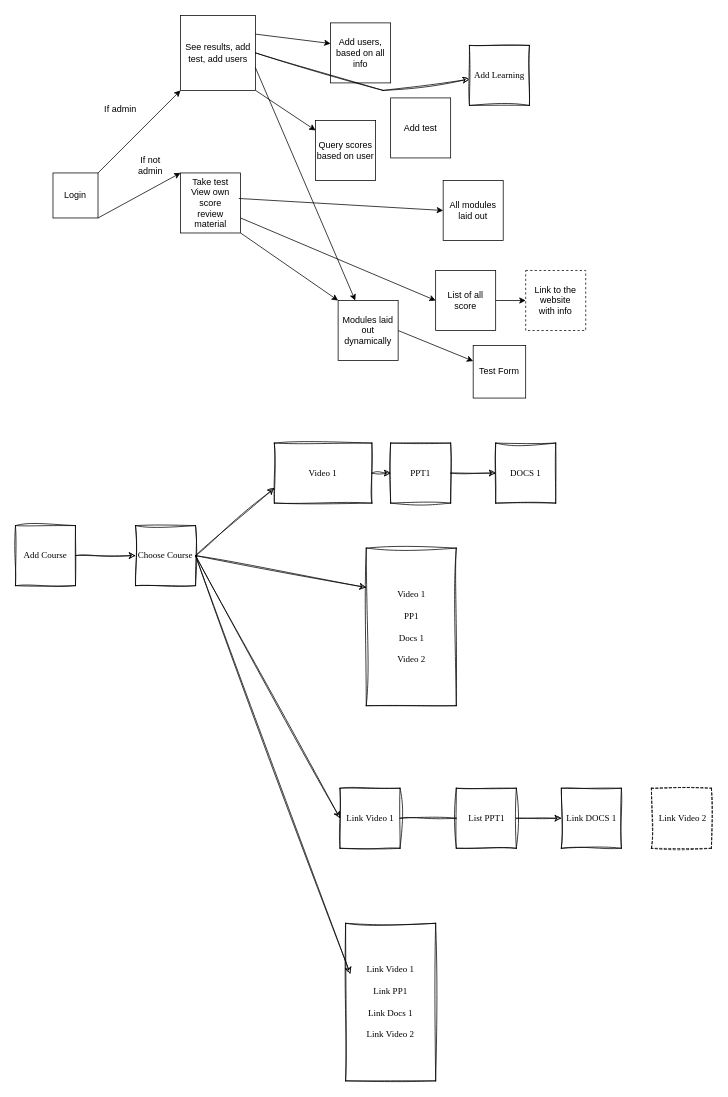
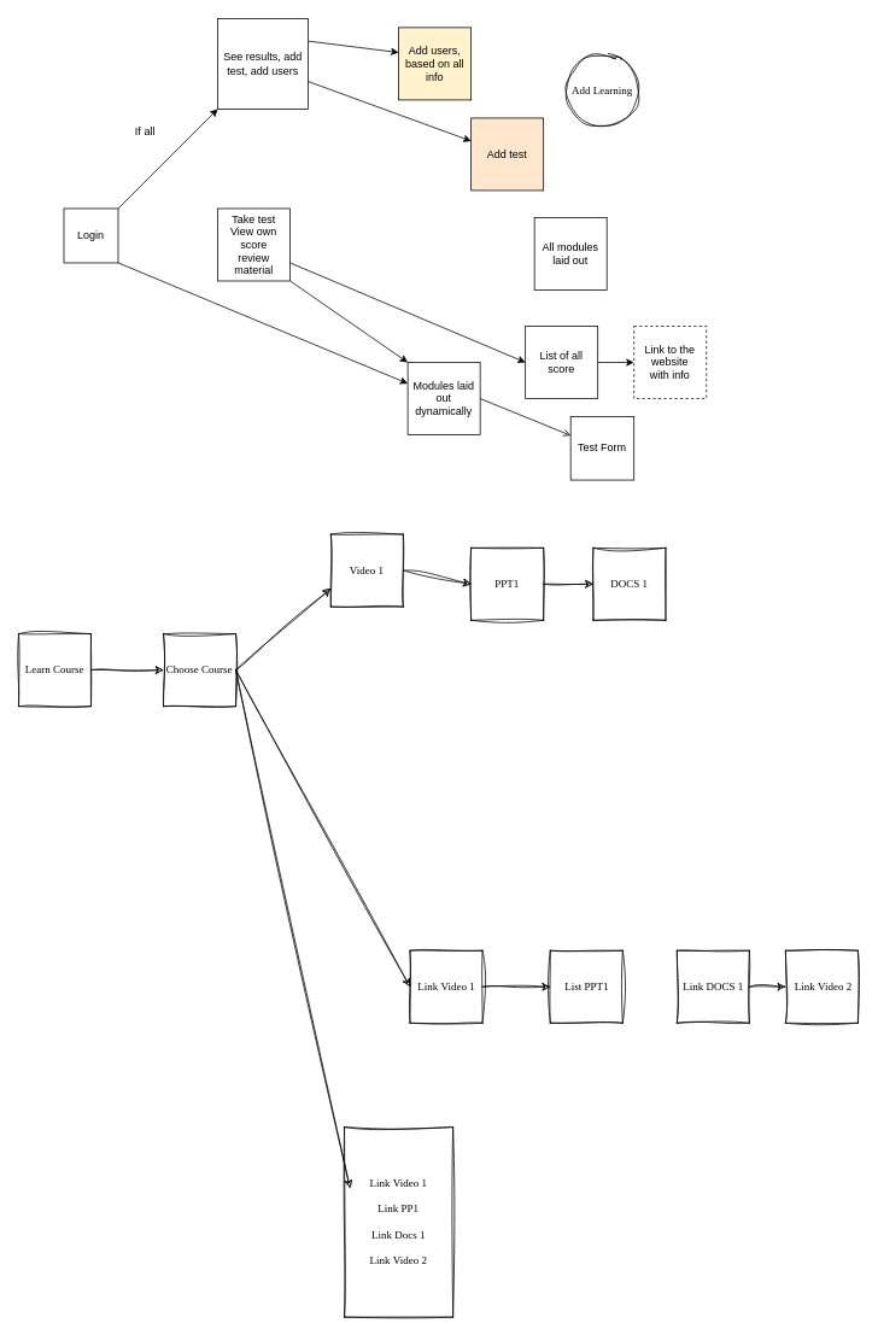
  <mxCell id="0" />
  <mxCell id="1" parent="0" />
  <mxCell id="2" value="Login" style="whiteSpace=wrap;html=1;aspect=fixed;" parent="1" vertex="1"><mxGeometry x="70" y="230" width="60" height="60" as="geometry" /></mxCell>
  <mxCell id="3" value="" style="endArrow=classic;html=1;rounded=0;exitX=1;exitY=0;exitDx=0;exitDy=0;" parent="1" source="2" target="4" edge="1"><mxGeometry width="50" height="50" relative="1" as="geometry"><mxPoint x="240" y="250" as="sourcePoint" /><mxPoint x="280" y="80" as="targetPoint" /></mxGeometry></mxCell>
  <mxCell id="4" value="See results, add test, add users" style="whiteSpace=wrap;html=1;aspect=fixed;" parent="1" vertex="1"><mxGeometry x="240" width="100" height="100" as="geometry" y="20" /></mxCell>
  <mxCell id="5" value="Take test&lt;div&gt;View own score&lt;/div&gt;&lt;div&gt;review material&lt;/div&gt;" style="whiteSpace=wrap;html=1;aspect=fixed;" parent="1" vertex="1"><mxGeometry x="240" y="230" width="80" height="80" as="geometry" /></mxCell>
- <mxCell id="6" value="" style="endArrow=classic;html=1;rounded=0;exitX=1;exitY=1;exitDx=0;exitDy=0;entryX=0;entryY=0;entryDx=0;entryDy=0;" parent="1" source="2" target="5" edge="1"><mxGeometry width="50" height="50" relative="1" as="geometry"><mxPoint x="240" y="230" as="sourcePoint" /><mxPoint x="290" y="180" as="targetPoint" /></mxGeometry></mxCell>
- <mxCell id="7" value="If admin" style="text;html=1;align=center;verticalAlign=middle;whiteSpace=wrap;rounded=0;" parent="1" vertex="1"><mxGeometry x="130" y="130" width="60" height="30" as="geometry" /></mxCell>
- <mxCell id="8" value="If not admin" style="text;html=1;align=center;verticalAlign=middle;whiteSpace=wrap;rounded=0;" parent="1" vertex="1"><mxGeometry x="170" y="205" width="60" height="30" as="geometry" /></mxCell>
+ <mxCell id="6" value="" style="endArrow=classic;html=1;rounded=0;exitX=1;exitY=1;exitDx=0;exitDy=0;" parent="1" source="2" target="10" edge="1"><mxGeometry width="50" height="50" relative="1" as="geometry"><mxPoint x="240" y="230" as="sourcePoint" /><mxPoint x="290" y="180" as="targetPoint" /></mxGeometry></mxCell>
+ <mxCell id="7" value="If all" style="text;html=1;align=center;verticalAlign=middle;whiteSpace=wrap;rounded=0;" parent="1" vertex="1"><mxGeometry x="130" y="130" width="60" height="30" as="geometry" /></mxCell>
  <mxCell id="9" value="" style="endArrow=classic;html=1;rounded=0;exitX=1;exitY=1;exitDx=0;exitDy=0;" parent="1" source="5" edge="1"><mxGeometry width="50" height="50" relative="1" as="geometry"><mxPoint x="230" y="370" as="sourcePoint" /><mxPoint x="450" y="400" as="targetPoint" /></mxGeometry></mxCell>
  <mxCell id="10" value="Modules laid out dynamically" style="whiteSpace=wrap;html=1;aspect=fixed;" parent="1" vertex="1"><mxGeometry x="450" y="400" width="80" height="80" as="geometry" /></mxCell>
- <mxCell id="11" value="" style="endArrow=classic;html=1;rounded=0;exitX=1;exitY=0.5;exitDx=0;exitDy=0;" parent="1" source="10" target="12" edge="1"><mxGeometry width="50" height="50" relative="1" as="geometry"><mxPoint x="550" y="440" as="sourcePoint" /><mxPoint x="640" y="440" as="targetPoint" /></mxGeometry></mxCell>
+ <mxCell id="11" value="" style="endArrow=open;html=1;rounded=0;exitX=1;exitY=0.5;exitDx=0;exitDy=0;" parent="1" source="10" target="12" edge="1"><mxGeometry width="50" height="50" relative="1" as="geometry"><mxPoint x="550" y="440" as="sourcePoint" /><mxPoint x="640" y="440" as="targetPoint" /></mxGeometry></mxCell>
  <mxCell id="12" value="Test Form" style="rounded=0;whiteSpace=wrap;html=1;" parent="1" vertex="1"><mxGeometry x="630" y="460" width="70" height="70" as="geometry" /></mxCell>
- <mxCell id="13" value="" style="endArrow=classic;html=1;rounded=0;exitX=0.971;exitY=0.425;exitDx=0;exitDy=0;exitPerimeter=0;entryX=0;entryY=0.5;entryDx=0;entryDy=0;" parent="1" source="5" target="16" edge="1"><mxGeometry width="50" height="50" relative="1" as="geometry"><mxPoint x="490" y="370" as="sourcePoint" /><mxPoint x="480" y="300" as="targetPoint" /></mxGeometry></mxCell>
  <mxCell id="14" value="List of all score" style="whiteSpace=wrap;html=1;aspect=fixed;" parent="1" vertex="1"><mxGeometry x="580" y="360" width="80" height="80" as="geometry" /></mxCell>
  <mxCell id="15" value="" style="endArrow=classic;html=1;rounded=0;exitX=1;exitY=0.75;exitDx=0;exitDy=0;" parent="1" source="5" edge="1"><mxGeometry width="50" height="50" relative="1" as="geometry"><mxPoint x="490" y="370" as="sourcePoint" /><mxPoint x="580" y="400" as="targetPoint" /></mxGeometry></mxCell>
  <mxCell id="16" value="All modules laid out" style="whiteSpace=wrap;html=1;aspect=fixed;" parent="1" vertex="1"><mxGeometry x="590" y="240" width="80" height="80" as="geometry" /></mxCell>
  <mxCell id="17" value="" style="endArrow=classic;html=1;rounded=0;" parent="1" target="18" edge="1"><mxGeometry width="50" height="50" relative="1" as="geometry"><mxPoint x="660" y="400" as="sourcePoint" /><mxPoint x="740" y="400" as="targetPoint" /></mxGeometry></mxCell>
  <mxCell id="18" value="Link to the website&lt;div&gt;with info&lt;/div&gt;" style="whiteSpace=wrap;html=1;aspect=fixed;dashed=1;" parent="1" vertex="1"><mxGeometry x="700" y="360" width="80" height="80" as="geometry" /></mxCell>
- <mxCell id="19" value="" style="endArrow=classic;html=1;rounded=0;exitX=1;exitY=1;exitDx=0;exitDy=0;" parent="1" source="4" target="20" edge="1"><mxGeometry width="50" height="50" relative="1" as="geometry"><mxPoint x="490" y="120" as="sourcePoint" /><mxPoint x="440" y="200" as="targetPoint" /></mxGeometry></mxCell>
- <mxCell id="20" value="Query scores based on user" style="whiteSpace=wrap;html=1;aspect=fixed;" parent="1" vertex="1"><mxGeometry x="420" y="160" width="80" height="80" as="geometry" /></mxCell>
- <mxCell id="21" value="" style="endArrow=classic;html=1;rounded=0;exitX=0.997;exitY=0.695;exitDx=0;exitDy=0;exitPerimeter=0;" parent="1" source="4" target="10" edge="1"><mxGeometry width="50" height="50" relative="1" as="geometry"><mxPoint x="490" y="120" as="sourcePoint" /><mxPoint x="560" y="170" as="targetPoint" /></mxGeometry></mxCell>
- <mxCell id="22" value="Add test" style="whiteSpace=wrap;html=1;aspect=fixed;" parent="1" vertex="1"><mxGeometry x="520" y="130" width="80" height="80" as="geometry" /></mxCell>
+ <mxCell id="21" value="" style="endArrow=classic;html=1;rounded=0;exitX=0.997;exitY=0.695;exitDx=0;exitDy=0;exitPerimeter=0;" parent="1" source="4" target="22" edge="1"><mxGeometry width="50" height="50" relative="1" as="geometry"><mxPoint x="490" y="120" as="sourcePoint" /><mxPoint x="560" y="170" as="targetPoint" /></mxGeometry></mxCell>
+ <mxCell id="22" value="Add test" style="whiteSpace=wrap;html=1;aspect=fixed;fillColor=#ffe6cc;" parent="1" vertex="1"><mxGeometry x="520" y="130" width="80" height="80" as="geometry" /></mxCell>
  <mxCell id="23" value="" style="endArrow=classic;html=1;rounded=0;exitX=1;exitY=0.25;exitDx=0;exitDy=0;" parent="1" source="4" edge="1"><mxGeometry width="50" height="50" relative="1" as="geometry"><mxPoint x="490" y="120" as="sourcePoint" /><mxPoint x="440" y="57.5" as="targetPoint" /></mxGeometry></mxCell>
- <mxCell id="24" value="Add users, based on all&lt;div&gt;info&lt;/div&gt;" style="whiteSpace=wrap;html=1;aspect=fixed;" parent="1" vertex="1"><mxGeometry x="440" y="30" width="80" height="80" as="geometry" /></mxCell>
- <mxCell id="25" value="" style="endArrow=classic;html=1;rounded=0;sketch=1;hachureGap=4;jiggle=2;curveFitting=1;fontFamily=Architects Daughter;fontSource=https%3A%2F%2Ffonts.googleapis.com%2Fcss%3Ffamily%3DArchitects%2BDaughter;exitX=1;exitY=0.5;exitDx=0;exitDy=0;" parent="1" source="4" target="26" edge="1"><mxGeometry width="50" height="50" relative="1" as="geometry"><mxPoint x="410" y="270" as="sourcePoint" /><mxPoint x="670" y="100" as="targetPoint" /><Array as="points"><mxPoint x="510" y="120" /></Array></mxGeometry></mxCell>
- <mxCell id="26" value="Add Learning" style="whiteSpace=wrap;html=1;aspect=fixed;sketch=1;hachureGap=4;jiggle=2;curveFitting=1;fontFamily=Architects Daughter;fontSource=https%3A%2F%2Ffonts.googleapis.com%2Fcss%3Ffamily%3DArchitects%2BDaughter;" parent="1" vertex="1"><mxGeometry x="625" y="60" width="80" height="80" as="geometry" /></mxCell>
- <mxCell id="27" value="Add Course" style="whiteSpace=wrap;html=1;aspect=fixed;sketch=1;hachureGap=4;jiggle=2;curveFitting=1;fontFamily=Architects Daughter;fontSource=https%3A%2F%2Ffonts.googleapis.com%2Fcss%3Ffamily%3DArchitects%2BDaughter;direction=south;" vertex="1" parent="1"><mxGeometry x="20" y="700" width="80" height="80" as="geometry" /></mxCell>
+ <mxCell id="24" value="Add users, based on all&lt;div&gt;info&lt;/div&gt;" style="whiteSpace=wrap;html=1;aspect=fixed;fillColor=#fff2cc;" parent="1" vertex="1"><mxGeometry x="440" y="30" width="80" height="80" as="geometry" /></mxCell>
+ <mxCell id="26" value="Add Learning" style="ellipse;whiteSpace=wrap;html=1;aspect=fixed;sketch=1;hachureGap=4;jiggle=2;curveFitting=1;fontFamily=Architects Daughter;fontSource=https%3A%2F%2Ffonts.googleapis.com%2Fcss%3Ffamily%3DArchitects%2BDaughter;" parent="1" vertex="1"><mxGeometry x="625" y="60" width="80" height="80" as="geometry" /></mxCell>
+ <mxCell id="27" value="Learn Course" style="whiteSpace=wrap;html=1;aspect=fixed;sketch=1;hachureGap=4;jiggle=2;curveFitting=1;fontFamily=Architects Daughter;fontSource=https%3A%2F%2Ffonts.googleapis.com%2Fcss%3Ffamily%3DArchitects%2BDaughter;direction=south;" vertex="1" parent="1"><mxGeometry x="20" y="700" width="80" height="80" as="geometry" /></mxCell>
  <mxCell id="28" value="" style="endArrow=classic;html=1;rounded=0;sketch=1;hachureGap=4;jiggle=2;curveFitting=1;fontFamily=Architects Daughter;fontSource=https%3A%2F%2Ffonts.googleapis.com%2Fcss%3Ffamily%3DArchitects%2BDaughter;exitX=0.5;exitY=0;exitDx=0;exitDy=0;" edge="1" parent="1" source="27"><mxGeometry width="50" height="50" relative="1" as="geometry"><mxPoint x="480" y="820" as="sourcePoint" /><mxPoint x="180" y="740" as="targetPoint" /></mxGeometry></mxCell>
  <mxCell id="29" value="Choose Course" style="whiteSpace=wrap;html=1;aspect=fixed;sketch=1;hachureGap=4;jiggle=2;curveFitting=1;fontFamily=Architects Daughter;fontSource=https%3A%2F%2Ffonts.googleapis.com%2Fcss%3Ffamily%3DArchitects%2BDaughter;" vertex="1" parent="1"><mxGeometry x="180" y="700" width="80" height="80" as="geometry" /></mxCell>
- <mxCell id="30" value="Video 1" style="whiteSpace=wrap;html=1;aspect=fixed;sketch=1;hachureGap=4;jiggle=2;curveFitting=1;fontFamily=Architects Daughter;fontSource=https%3A%2F%2Ffonts.googleapis.com%2Fcss%3Ffamily%3DArchitects%2BDaughter;" vertex="1" parent="1"><mxGeometry x="365" y="590" width="130" height="80" as="geometry" /></mxCell>
- <mxCell id="31" value="DOCS 1" style="whiteSpace=wrap;html=1;aspect=fixed;sketch=1;hachureGap=4;jiggle=2;curveFitting=1;fontFamily=Architects Daughter;fontSource=https%3A%2F%2Ffonts.googleapis.com%2Fcss%3Ffamily%3DArchitects%2BDaughter;" vertex="1" parent="1"><mxGeometry x="660" y="590" width="80" height="80" as="geometry" /></mxCell>
- <mxCell id="32" value="PPT1" style="whiteSpace=wrap;html=1;aspect=fixed;sketch=1;hachureGap=4;jiggle=2;curveFitting=1;fontFamily=Architects Daughter;fontSource=https%3A%2F%2Ffonts.googleapis.com%2Fcss%3Ffamily%3DArchitects%2BDaughter;" vertex="1" parent="1"><mxGeometry x="520" y="590" width="80" height="80" as="geometry" /></mxCell>
+ <mxCell id="30" value="Video 1" style="whiteSpace=wrap;html=1;aspect=fixed;sketch=1;hachureGap=4;jiggle=2;curveFitting=1;fontFamily=Architects Daughter;fontSource=https%3A%2F%2Ffonts.googleapis.com%2Fcss%3Ffamily%3DArchitects%2BDaughter;" vertex="1" parent="1"><mxGeometry x="365" y="590" width="80" height="80" as="geometry" /></mxCell>
+ <mxCell id="31" value="DOCS 1" style="whiteSpace=wrap;html=1;aspect=fixed;sketch=1;hachureGap=4;jiggle=2;curveFitting=1;fontFamily=Architects Daughter;fontSource=https%3A%2F%2Ffonts.googleapis.com%2Fcss%3Ffamily%3DArchitects%2BDaughter;" vertex="1" parent="1"><mxGeometry x="655" y="605" width="80" height="80" as="geometry" /></mxCell>
+ <mxCell id="32" value="PPT1" style="whiteSpace=wrap;html=1;aspect=fixed;sketch=1;hachureGap=4;jiggle=2;curveFitting=1;fontFamily=Architects Daughter;fontSource=https%3A%2F%2Ffonts.googleapis.com%2Fcss%3Ffamily%3DArchitects%2BDaughter;" vertex="1" parent="1"><mxGeometry x="520" y="605" width="80" height="80" as="geometry" /></mxCell>
  <mxCell id="33" value="" style="endArrow=classic;html=1;rounded=0;sketch=1;hachureGap=4;jiggle=2;curveFitting=1;fontFamily=Architects Daughter;fontSource=https%3A%2F%2Ffonts.googleapis.com%2Fcss%3Ffamily%3DArchitects%2BDaughter;entryX=0;entryY=0.5;entryDx=0;entryDy=0;exitX=1;exitY=0.5;exitDx=0;exitDy=0;" edge="1" parent="1" source="32" target="31"><mxGeometry width="50" height="50" relative="1" as="geometry"><mxPoint x="480" y="820" as="sourcePoint" /><mxPoint x="530" y="770" as="targetPoint" /></mxGeometry></mxCell>
  <mxCell id="34" value="" style="endArrow=classic;html=1;rounded=0;sketch=1;hachureGap=4;jiggle=2;curveFitting=1;fontFamily=Architects Daughter;fontSource=https%3A%2F%2Ffonts.googleapis.com%2Fcss%3Ffamily%3DArchitects%2BDaughter;exitX=1;exitY=0.5;exitDx=0;exitDy=0;entryX=0;entryY=0.5;entryDx=0;entryDy=0;" edge="1" parent="1" source="30" target="32"><mxGeometry width="50" height="50" relative="1" as="geometry"><mxPoint x="480" y="820" as="sourcePoint" /><mxPoint x="530" y="770" as="targetPoint" /></mxGeometry></mxCell>
  <mxCell id="35" value="" style="endArrow=classic;html=1;rounded=0;sketch=1;hachureGap=4;jiggle=2;curveFitting=1;fontFamily=Architects Daughter;fontSource=https%3A%2F%2Ffonts.googleapis.com%2Fcss%3Ffamily%3DArchitects%2BDaughter;entryX=0;entryY=0.75;entryDx=0;entryDy=0;exitX=1;exitY=0.5;exitDx=0;exitDy=0;" edge="1" parent="1" source="29" target="30"><mxGeometry width="50" height="50" relative="1" as="geometry"><mxPoint x="480" y="820" as="sourcePoint" /><mxPoint x="530" y="770" as="targetPoint" /><Array as="points"><mxPoint x="260" y="740" /></Array></mxGeometry></mxCell>
- <mxCell id="36" value="Video 1&lt;div&gt;&lt;br&gt;&lt;/div&gt;&lt;div&gt;PP1&lt;/div&gt;&lt;div&gt;&lt;br&gt;&lt;/div&gt;&lt;div&gt;Docs 1&lt;/div&gt;&lt;div&gt;&lt;br&gt;&lt;/div&gt;&lt;div&gt;Video 2&lt;/div&gt;" style="rounded=0;whiteSpace=wrap;html=1;sketch=1;hachureGap=4;jiggle=2;curveFitting=1;fontFamily=Architects Daughter;fontSource=https%3A%2F%2Ffonts.googleapis.com%2Fcss%3Ffamily%3DArchitects%2BDaughter;" vertex="1" parent="1"><mxGeometry x="487.5" y="730" width="120" height="210" as="geometry" /></mxCell>
- <mxCell id="37" value="" style="endArrow=classic;html=1;rounded=0;sketch=1;hachureGap=4;jiggle=2;curveFitting=1;fontFamily=Architects Daughter;fontSource=https%3A%2F%2Ffonts.googleapis.com%2Fcss%3Ffamily%3DArchitects%2BDaughter;exitX=1;exitY=0.5;exitDx=0;exitDy=0;entryX=0;entryY=0.25;entryDx=0;entryDy=0;" edge="1" parent="1" source="29" target="36"><mxGeometry width="50" height="50" relative="1" as="geometry"><mxPoint x="480" y="820" as="sourcePoint" /><mxPoint x="530" y="770" as="targetPoint" /></mxGeometry></mxCell>
  <mxCell id="38" value="Link Video 1" style="whiteSpace=wrap;html=1;aspect=fixed;sketch=1;hachureGap=4;jiggle=2;curveFitting=1;fontFamily=Architects Daughter;fontSource=https%3A%2F%2Ffonts.googleapis.com%2Fcss%3Ffamily%3DArchitects%2BDaughter;" vertex="1" parent="1"><mxGeometry x="452.5" y="1050" width="80" height="80" as="geometry" /></mxCell>
- <mxCell id="39" value="&amp;nbsp;Link Video 2" style="whiteSpace=wrap;html=1;aspect=fixed;sketch=1;hachureGap=4;jiggle=2;curveFitting=1;fontFamily=Architects Daughter;fontSource=https%3A%2F%2Ffonts.googleapis.com%2Fcss%3Ffamily%3DArchitects%2BDaughter;dashed=1;" vertex="1" parent="1"><mxGeometry x="867.5" y="1050" width="80" height="80" as="geometry" /></mxCell>
+ <mxCell id="39" value="&amp;nbsp;Link Video 2" style="whiteSpace=wrap;html=1;aspect=fixed;sketch=1;hachureGap=4;jiggle=2;curveFitting=1;fontFamily=Architects Daughter;fontSource=https%3A%2F%2Ffonts.googleapis.com%2Fcss%3Ffamily%3DArchitects%2BDaughter;" vertex="1" parent="1"><mxGeometry x="867.5" y="1050" width="80" height="80" as="geometry" /></mxCell>
  <mxCell id="40" value="Link DOCS 1" style="whiteSpace=wrap;html=1;aspect=fixed;sketch=1;hachureGap=4;jiggle=2;curveFitting=1;fontFamily=Architects Daughter;fontSource=https%3A%2F%2Ffonts.googleapis.com%2Fcss%3Ffamily%3DArchitects%2BDaughter;" vertex="1" parent="1"><mxGeometry x="747.5" y="1050" width="80" height="80" as="geometry" /></mxCell>
  <mxCell id="41" value="List PPT1" style="whiteSpace=wrap;html=1;aspect=fixed;sketch=1;hachureGap=4;jiggle=2;curveFitting=1;fontFamily=Architects Daughter;fontSource=https%3A%2F%2Ffonts.googleapis.com%2Fcss%3Ffamily%3DArchitects%2BDaughter;" vertex="1" parent="1"><mxGeometry x="607.5" y="1050" width="80" height="80" as="geometry" /></mxCell>
- <mxCell id="42" value="" style="endArrow=classic;html=1;rounded=0;sketch=1;hachureGap=4;jiggle=2;curveFitting=1;fontFamily=Architects Daughter;fontSource=https%3A%2F%2Ffonts.googleapis.com%2Fcss%3Ffamily%3DArchitects%2BDaughter;entryX=0;entryY=0.5;entryDx=0;entryDy=0;exitX=1;exitY=0.5;exitDx=0;exitDy=0;" edge="1" parent="1" source="41" target="40"><mxGeometry width="50" height="50" relative="1" as="geometry"><mxPoint x="567.5" y="1280" as="sourcePoint" /><mxPoint x="617.5" y="1230" as="targetPoint" /></mxGeometry></mxCell>
- <mxCell id="44" value="" style="endArrow=none;html=1;rounded=0;sketch=1;hachureGap=4;jiggle=2;curveFitting=1;fontFamily=Architects Daughter;fontSource=https%3A%2F%2Ffonts.googleapis.com%2Fcss%3Ffamily%3DArchitects%2BDaughter;exitX=1;exitY=0.5;exitDx=0;exitDy=0;entryX=0;entryY=0.5;entryDx=0;entryDy=0;" edge="1" parent="1" source="38" target="41"><mxGeometry width="50" height="50" relative="1" as="geometry"><mxPoint x="567.5" y="1280" as="sourcePoint" /><mxPoint x="617.5" y="1230" as="targetPoint" /></mxGeometry></mxCell>
- <mxCell id="45" value="Link Video 1&lt;div&gt;&lt;br&gt;&lt;/div&gt;&lt;div&gt;Link PP1&lt;/div&gt;&lt;div&gt;&lt;br&gt;&lt;/div&gt;&lt;div&gt;Link Docs 1&lt;/div&gt;&lt;div&gt;&lt;br&gt;&lt;/div&gt;&lt;div&gt;Link Video 2&lt;/div&gt;" style="rounded=0;whiteSpace=wrap;html=1;sketch=1;hachureGap=4;jiggle=2;curveFitting=1;fontFamily=Architects Daughter;fontSource=https%3A%2F%2Ffonts.googleapis.com%2Fcss%3Ffamily%3DArchitects%2BDaughter;" vertex="1" parent="1"><mxGeometry x="460" y="1230" width="120" height="210" as="geometry" /></mxCell>
+ <mxCell id="43" value="" style="endArrow=classic;html=1;rounded=0;sketch=1;hachureGap=4;jiggle=2;curveFitting=1;fontFamily=Architects Daughter;fontSource=https%3A%2F%2Ffonts.googleapis.com%2Fcss%3Ffamily%3DArchitects%2BDaughter;entryX=0;entryY=0.5;entryDx=0;entryDy=0;" edge="1" parent="1" source="40" target="39"><mxGeometry width="50" height="50" relative="1" as="geometry"><mxPoint x="567.5" y="1280" as="sourcePoint" /><mxPoint x="617.5" y="1230" as="targetPoint" /></mxGeometry></mxCell>
+ <mxCell id="44" value="" style="endArrow=classic;html=1;rounded=0;sketch=1;hachureGap=4;jiggle=2;curveFitting=1;fontFamily=Architects Daughter;fontSource=https%3A%2F%2Ffonts.googleapis.com%2Fcss%3Ffamily%3DArchitects%2BDaughter;exitX=1;exitY=0.5;exitDx=0;exitDy=0;entryX=0;entryY=0.5;entryDx=0;entryDy=0;" edge="1" parent="1" source="38" target="41"><mxGeometry width="50" height="50" relative="1" as="geometry"><mxPoint x="567.5" y="1280" as="sourcePoint" /><mxPoint x="617.5" y="1230" as="targetPoint" /></mxGeometry></mxCell>
+ <mxCell id="45" value="Link Video 1&lt;div&gt;&lt;br&gt;&lt;/div&gt;&lt;div&gt;Link PP1&lt;/div&gt;&lt;div&gt;&lt;br&gt;&lt;/div&gt;&lt;div&gt;Link Docs 1&lt;/div&gt;&lt;div&gt;&lt;br&gt;&lt;/div&gt;&lt;div&gt;Link Video 2&lt;/div&gt;" style="rounded=0;whiteSpace=wrap;html=1;sketch=1;hachureGap=4;jiggle=2;curveFitting=1;fontFamily=Architects Daughter;fontSource=https%3A%2F%2Ffonts.googleapis.com%2Fcss%3Ffamily%3DArchitects%2BDaughter;" vertex="1" parent="1"><mxGeometry x="380" y="1245" width="120" height="210" as="geometry" /></mxCell>
  <mxCell id="46" value="" style="endArrow=classic;html=1;rounded=0;sketch=1;hachureGap=4;jiggle=2;curveFitting=1;fontFamily=Architects Daughter;fontSource=https%3A%2F%2Ffonts.googleapis.com%2Fcss%3Ffamily%3DArchitects%2BDaughter;entryX=0.051;entryY=0.32;entryDx=0;entryDy=0;entryPerimeter=0;" edge="1" parent="1" target="45"><mxGeometry width="50" height="50" relative="1" as="geometry"><mxPoint x="260" y="740" as="sourcePoint" /><mxPoint x="460" y="990" as="targetPoint" /></mxGeometry></mxCell>
  <mxCell id="47" value="" style="endArrow=classic;html=1;rounded=0;sketch=1;hachureGap=4;jiggle=2;curveFitting=1;fontFamily=Architects Daughter;fontSource=https%3A%2F%2Ffonts.googleapis.com%2Fcss%3Ffamily%3DArchitects%2BDaughter;exitX=1;exitY=0.5;exitDx=0;exitDy=0;entryX=0;entryY=0.5;entryDx=0;entryDy=0;" edge="1" parent="1" source="29" target="38"><mxGeometry width="50" height="50" relative="1" as="geometry"><mxPoint x="410" y="1040" as="sourcePoint" /><mxPoint x="460" y="990" as="targetPoint" /></mxGeometry></mxCell>
